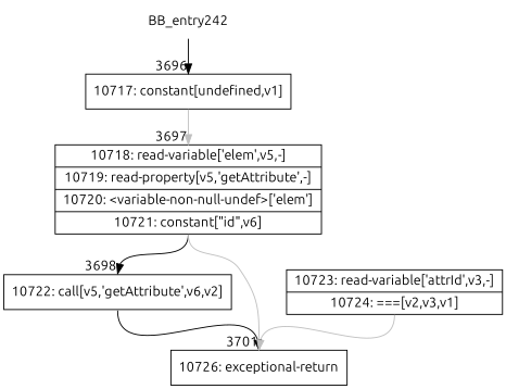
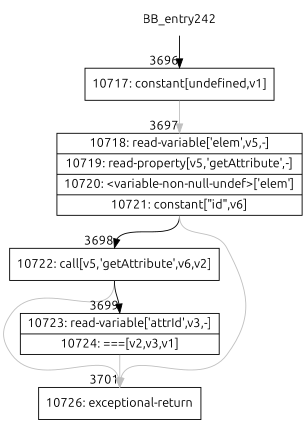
  digraph {
    fontname=Ubuntu
    rankdir=TD
    node [fontname=Ubuntu shape=record]
    edge [fontname=Ubuntu headport=n tailport=s color=gray]
    n1 [label=BB_entry242 shape=none]
    n2 [label="{10717: constant[undefined,v1]}"]
    n3 [label="{10718: read-variable['elem',v5,-]|10719: read-property[v5,'getAttribute',-]|10720: \<variable-non-null-undef\>['elem']|10721: constant[\"id\",v6]}"]
    n4 [label="{10722: call[v5,'getAttribute',v6,v2]}"]
    n5 [label="{10726: exceptional-return}"]
    n6 [label="{10723: read-variable['attrId',v3,-]|10724: ===[v2,v3,v1]}"]
    n1 -> n2 [headlabel="    3696" color=""]
    n2 -> n3 [headlabel="      3697"]
    n3 -> n4 [headlabel="      3698" color=""]
    n3 -> n5 [headlabel="      3701"]
-   n4 -> n5 [color=black]
+   n4 -> n5
+   n4 -> n6 [headlabel="      3699" color=""]
    n6 -> n5
  }
